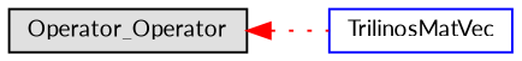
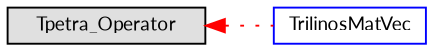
  digraph {
    rankdir=LR
    fontname=Lato
    node [fontname=Lato fontsize=10 shape=box style=filled]
-   n1 [color=black fillcolor="#E0E0E0" height=0.2 label=Operator_Operator width=0.4]
+   n1 [color=black fillcolor="#E0E0E0" height=0.2 label=Tpetra_Operator width=0.4]
    n2 [color=blue fillcolor=white height=0.2 label=TrilinosMatVec width=0.4]
    n1 -> n2 [color=red dir=back fontname=Lato fontsize=10 labelfontname=Helvetica labelfontsize=10 style=dotted]
  }
